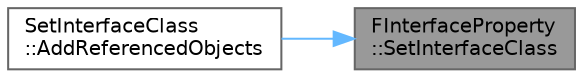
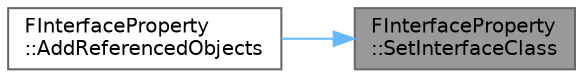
  digraph {
    rankdir=RL
    node [fontname=Helvetica fontsize=10 shape=box style=filled]
    n1 [color=gray40 fillcolor=grey60 fontcolor=black height=0.2 label="FInterfaceProperty\l::SetInterfaceClass" width=0.4]
-   n2 [color=grey40 fillcolor=white height=0.2 label="SetInterfaceClass\l::AddReferencedObjects" width=0.4]
+   n2 [color=grey40 fillcolor=white height=0.2 label="FInterfaceProperty\l::AddReferencedObjects" width=0.4]
    n1 -> n2 [color=steelblue1 dir=back fontname=Helvetica fontsize=10 labelfontname=Helvetica labelfontsize=10 style=solid]
  }
